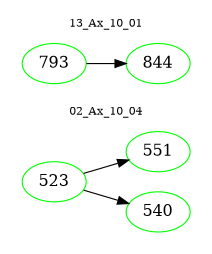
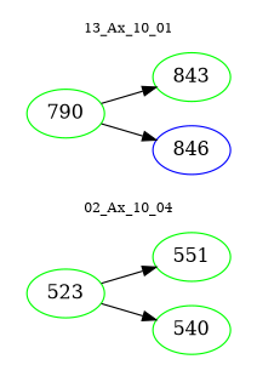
  digraph {
    rankdir=LR
    node [color=green]
    edge [color=black]
    n1 [label=523]
    n2 [label=540]
    n3 [label=551]
-   n4 [label=793]
-   n6 [label=844]
+   n4 [label=790]
+   n5 [color=blue label=846]
+   n6 [label=843]
    subgraph cluster_1 {
      color=white
      fontsize=10
      label="02_Ax_10_04"
      n1
      n2
      n3
    }
    subgraph cluster_2 {
      color=white
      fontsize=10
      label="13_Ax_10_01"
      n4
+     n5
      n6
    }
    n1 -> n2
    n1 -> n3
+   n4 -> n5
    n4 -> n6
  }
